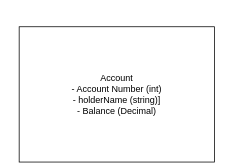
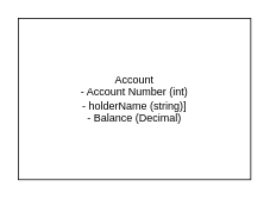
  <mxCell id="0" />
  <mxCell id="1" parent="0" />
- <mxCell id="2" value="Account&lt;br&gt;- Account Number (int)&lt;br&gt;- holderName (string)]&lt;br&gt;- Balance (Decimal)" style="rounded=0;whiteSpace=wrap;html=1;" vertex="1" parent="1"><mxGeometry x="25" y="35" width="260" height="180" as="geometry" /></mxCell>
+ <mxCell id="2" value="Account&lt;br&gt;- Account Number (int)&lt;br&gt;- holderName (string)]&lt;br&gt;- Balance (Decimal)" style="rounded=0;whiteSpace=wrap;html=1;" vertex="1" parent="1"><mxGeometry x="20" y="20" width="260" height="180" as="geometry" /></mxCell>
